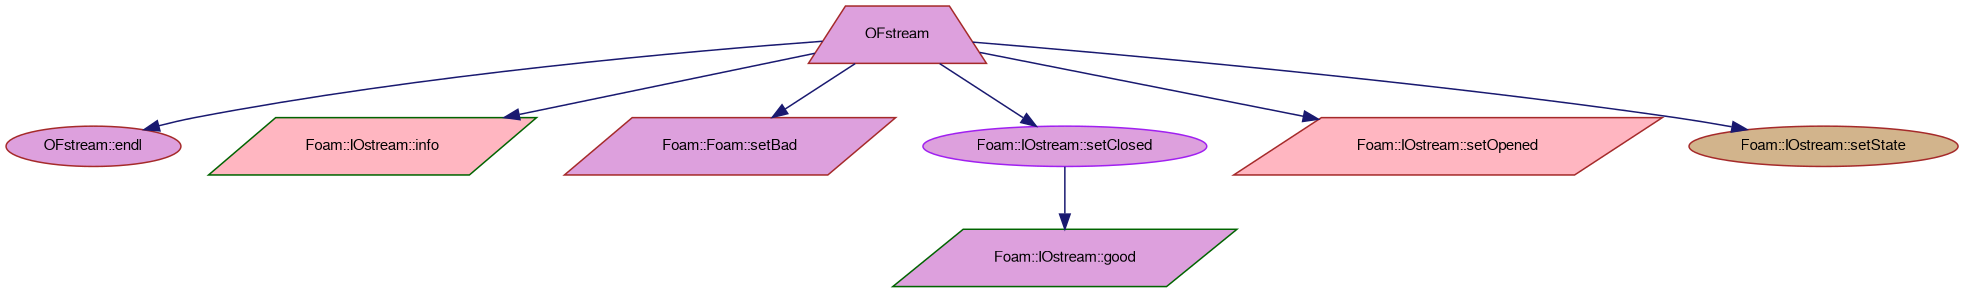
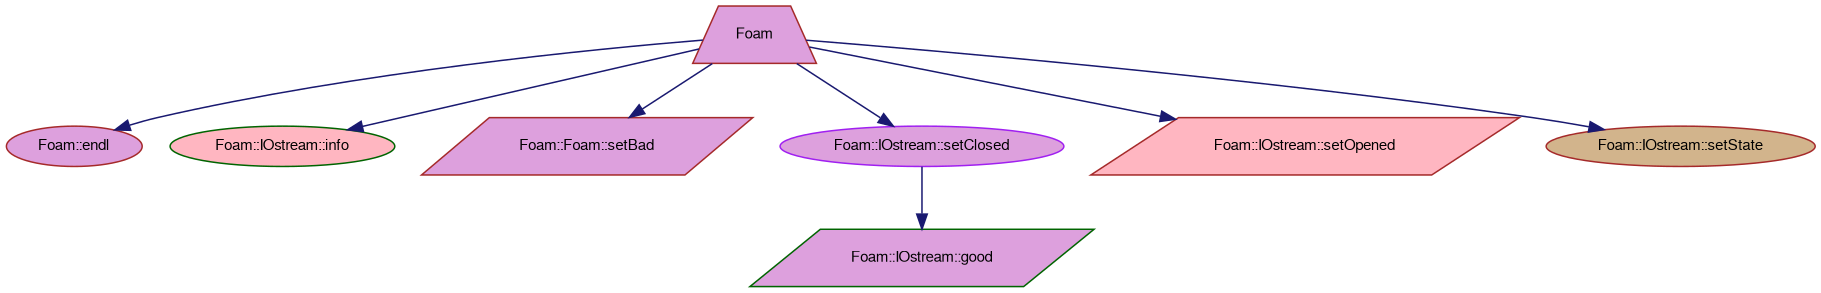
  digraph {
    rankdir=TB
    node [color=brown fillcolor=plum fontname=FreeSans fontsize=10 shape=ellipse style=filled]
    edge [color=midnightblue fontname=FreeSans fontsize=10 labelfontname=FreeSans labelfontsize=10 style=solid]
-   n1 [fontcolor=black height=0.2 label=OFstream shape=trapezium width=0.4]
-   n2 [height=0.2 label="OFstream::endl" width=0.4]
-   n3 [color=darkgreen fillcolor=lightpink height=0.2 label="Foam::IOstream::info" shape=parallelogram width=0.4]
+   n1 [fontcolor=black height=0.2 label=Foam shape=trapezium width=0.4]
+   n2 [height=0.2 label="Foam::endl" width=0.4]
+   n3 [color=darkgreen fillcolor=lightpink height=0.2 label="Foam::IOstream::info" width=0.4]
    n4 [height=0.2 label="Foam::Foam::setBad" shape=parallelogram width=0.4]
    n5 [color=purple height=0.2 label="Foam::IOstream::setClosed" width=0.4]
    n6 [fillcolor=lightpink height=0.2 label="Foam::IOstream::setOpened" shape=parallelogram width=0.4]
    n7 [fillcolor=tan height=0.2 label="Foam::IOstream::setState" width=0.4]
    n8 [color=darkgreen height=0.2 label="Foam::IOstream::good" shape=parallelogram width=0.4]
    n1 -> n2
    n1 -> n3
    n1 -> n4
    n1 -> n5
    n1 -> n6
    n1 -> n7
    n5 -> n8
  }
